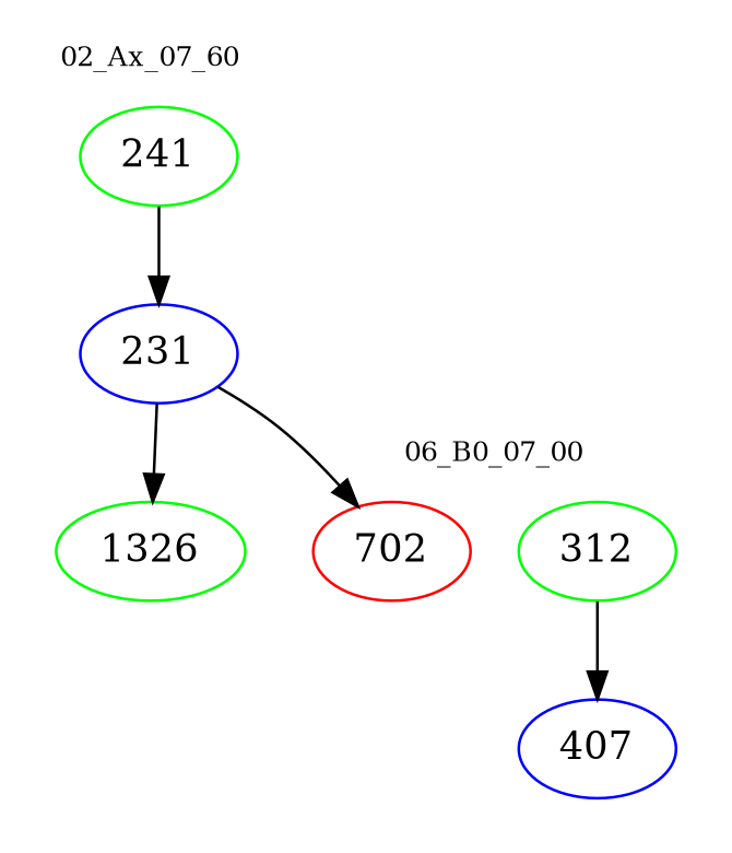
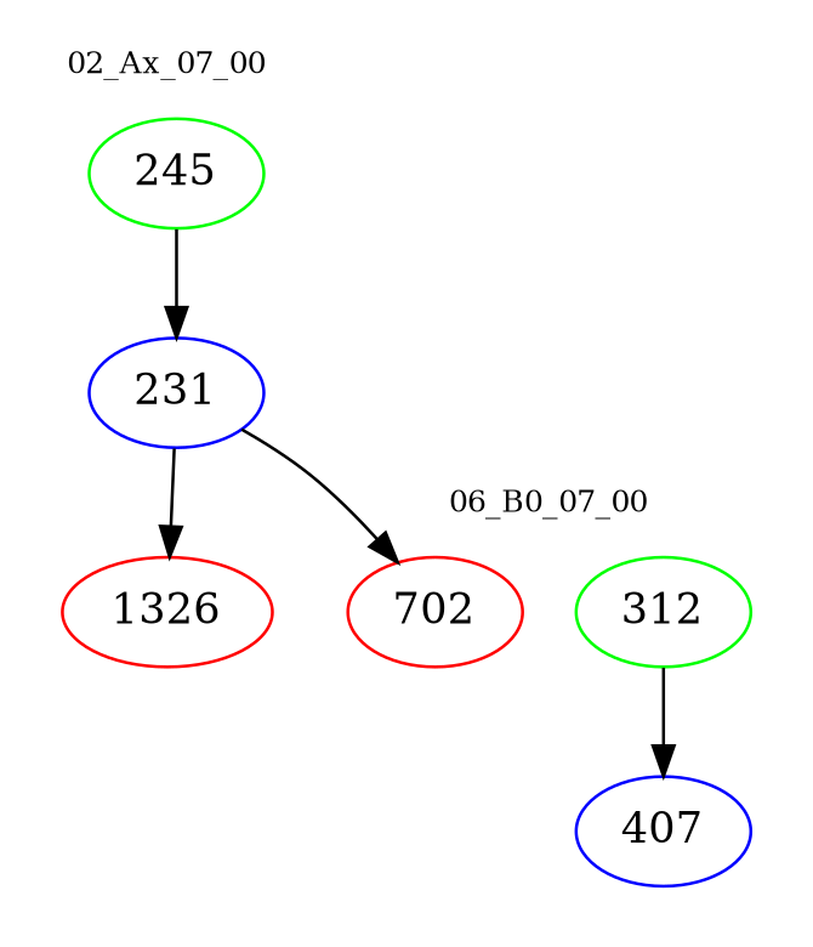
  digraph {
    node [color=green]
    edge [color=black]
-   n1 [label=241]
+   n1 [label=245]
    n2 [color=blue label=231]
-   n3 [label=1326]
+   n3 [color=red label=1326]
    n4 [label=312]
    n5 [color=blue label=407]
    n6 [color=red label=702]
    subgraph cluster_1 {
      color=white
      fontsize=10
-     label="02_Ax_07_60"
+     label="02_Ax_07_00"
      n1
      n2
      n3
    }
    subgraph cluster_2 {
      color=white
      fontsize=10
      label="06_B0_07_00"
      n4
      n5
      n6
    }
    n1 -> n2
    n2 -> n3
    n2 -> n6
    n4 -> n5
  }
